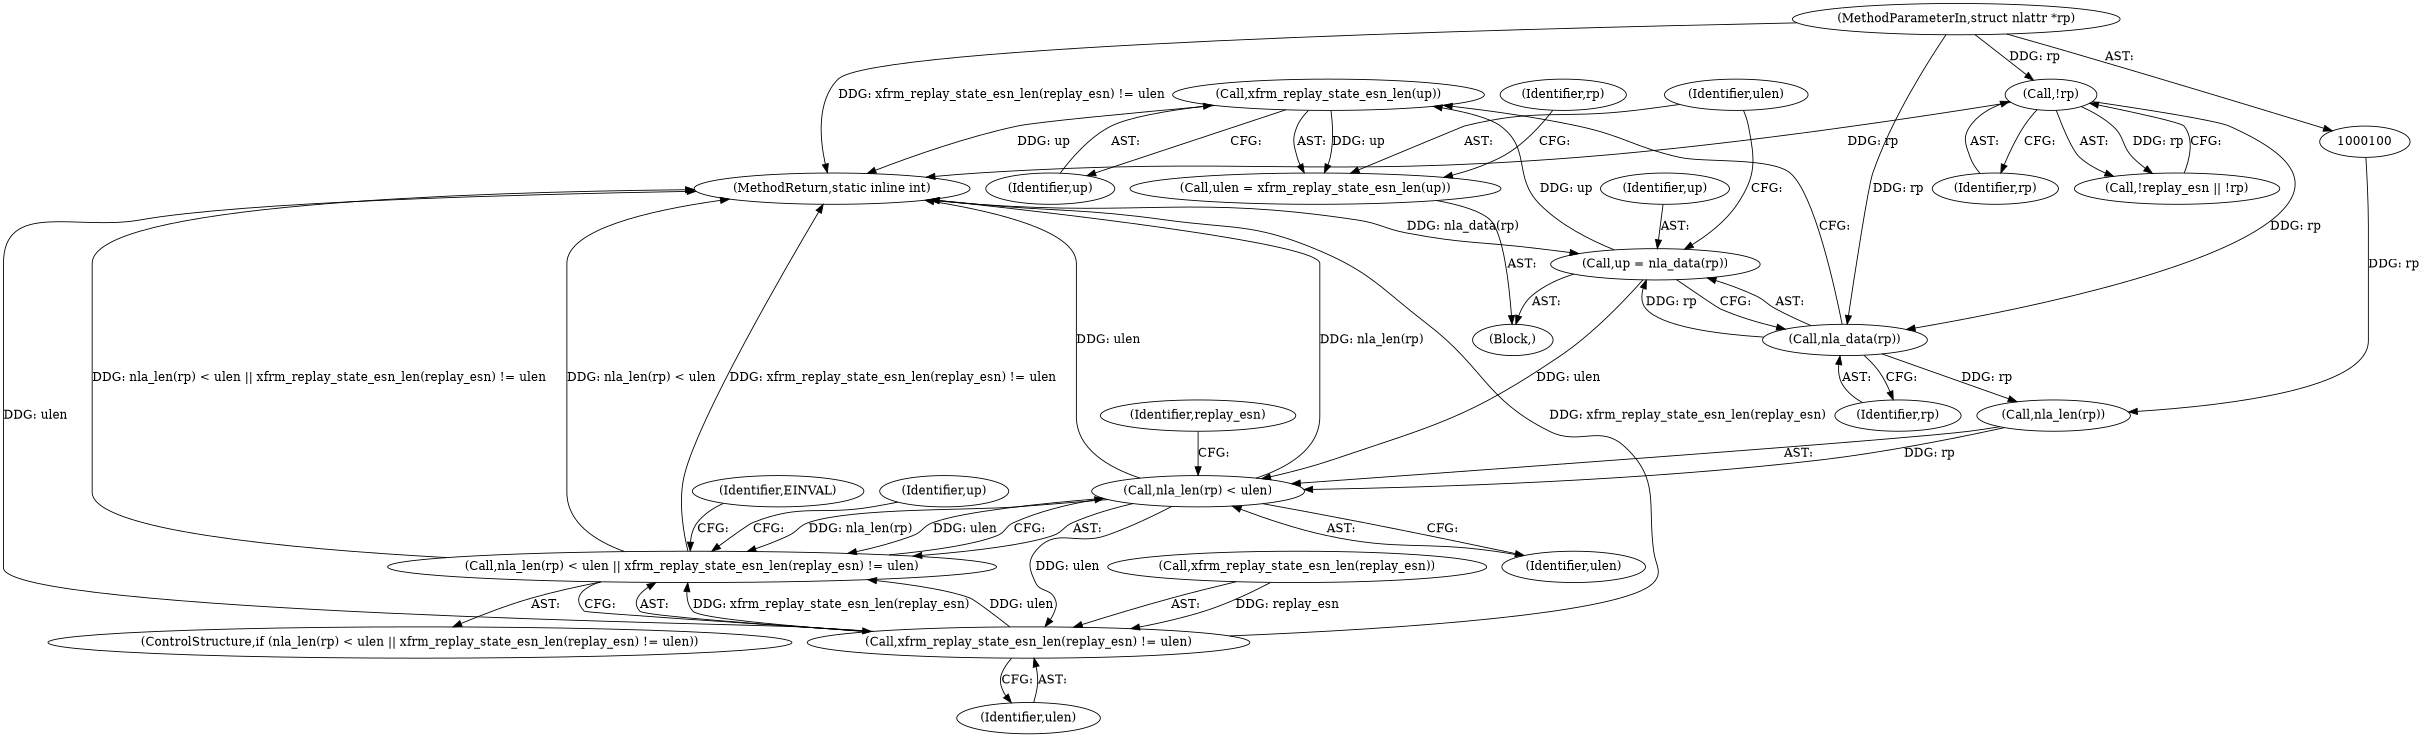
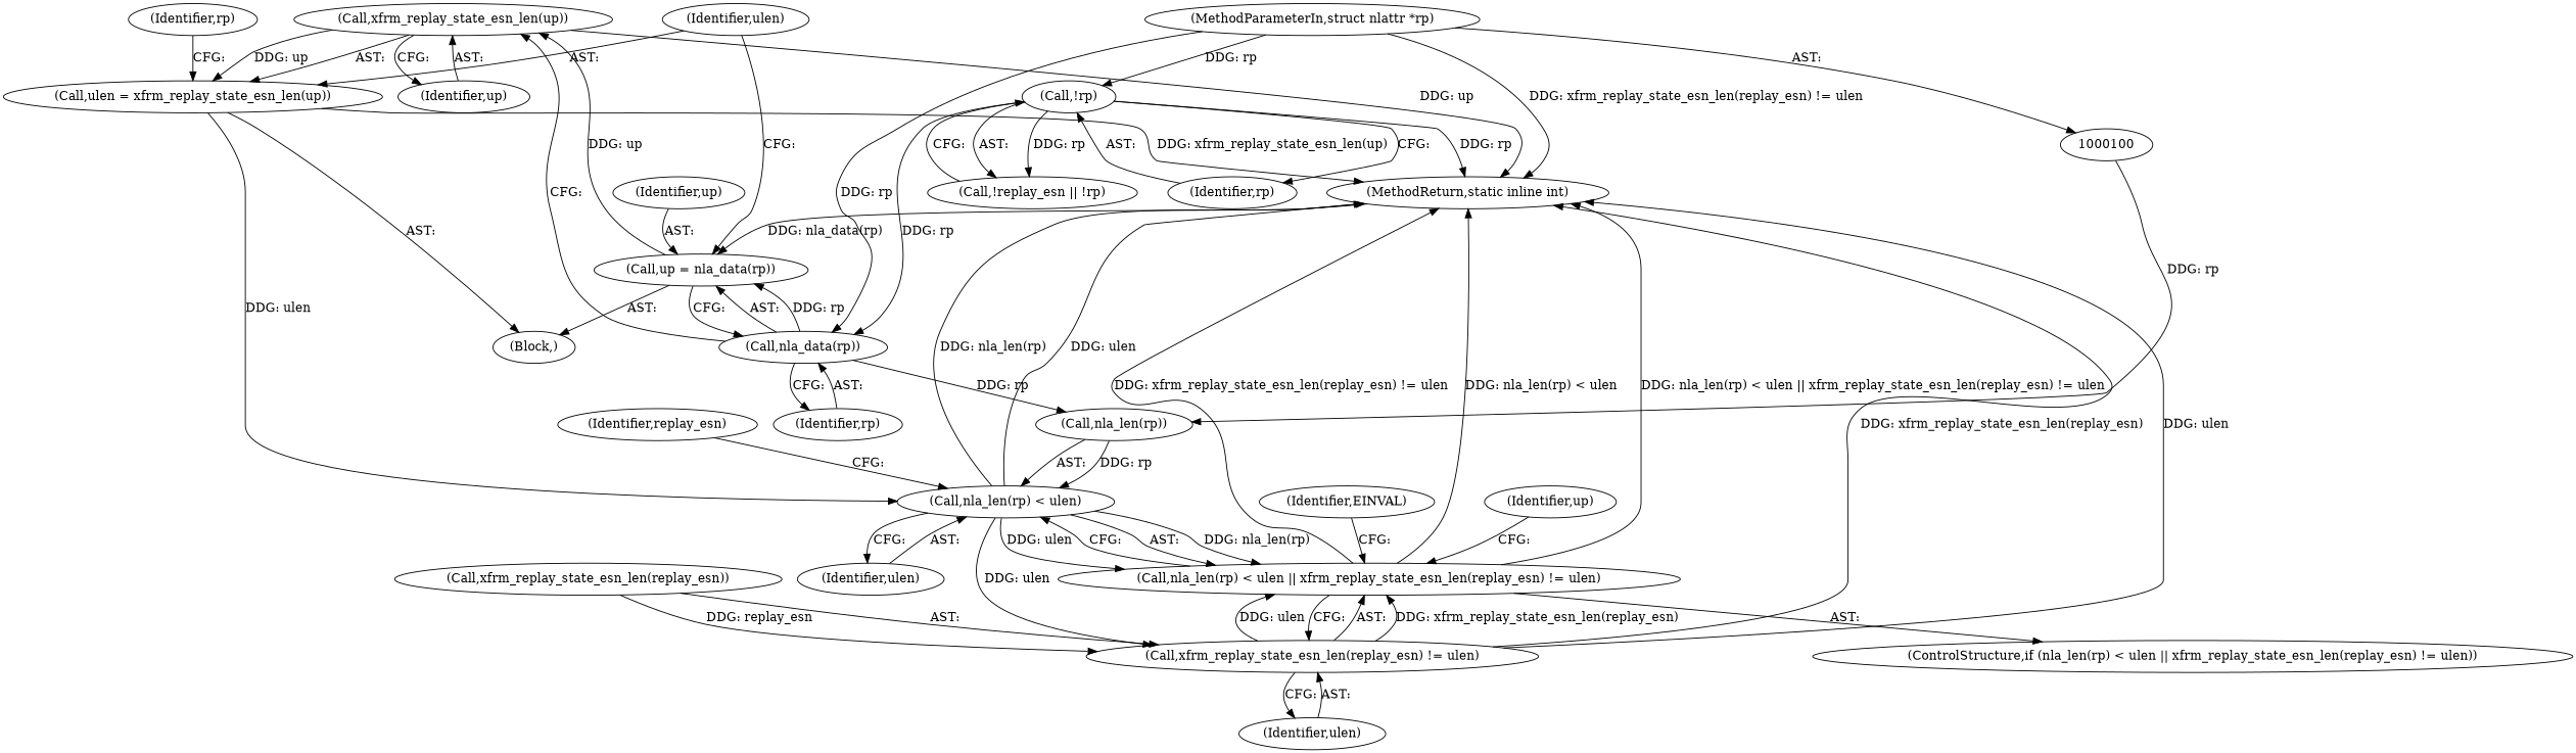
  digraph {
    n1 [label="(Call,xfrm_replay_state_esn_len(up))"]
    n2 [label="(Call,ulen = xfrm_replay_state_esn_len(up))"]
    n3 [label="(Identifier,up)"]
    n4 [label="(MethodReturn,static inline int)"]
    n5 [label="(Block,)"]
    n6 [label="(Call,nla_len(rp) < ulen)"]
    n7 [label="(Call,up = nla_data(rp))"]
    n8 [label="(Call,nla_data(rp))"]
    n9 [label="(Call,nla_len(rp))"]
    n10 [label="(Identifier,rp)"]
    n11 [label="(Call,!rp)"]
    n12 [label="(Call,!replay_esn || !rp)"]
    n13 [label="(Identifier,rp)"]
    n14 [label="(MethodParameterIn,struct nlattr *rp)"]
    1000100
    n16 [label="(Call,nla_len(rp) < ulen || xfrm_replay_state_esn_len(replay_esn) != ulen)"]
    n17 [label="(Call,xfrm_replay_state_esn_len(replay_esn) != ulen)"]
    n18 [label="(Identifier,ulen)"]
    n19 [label="(ControlStructure,if (nla_len(rp) < ulen || xfrm_replay_state_esn_len(replay_esn) != ulen))"]
    n20 [label="(Identifier,ulen)"]
    n21 [label="(Identifier,EINVAL)"]
    n22 [label="(Identifier,ulen)"]
    n23 [label="(Identifier,rp)"]
    n24 [label="(Call,xfrm_replay_state_esn_len(replay_esn))"]
    n25 [label="(Identifier,up)"]
    n26 [label="(Identifier,up)"]
    n27 [label="(Identifier,replay_esn)"]
    n1 -> n2 [label="AST: "]
    n1 -> n2 [label="DDG: up"]
    n1 -> n3 [label="CFG: "]
    n1 -> n4 [label="DDG: up"]
+   n2 -> n4 [label="DDG: xfrm_replay_state_esn_len(up)"]
    n2 -> n5 [label="AST: "]
-   n7 -> n6 [label="DDG: ulen"]
+   n2 -> n6 [label="DDG: ulen"]
    n3 -> n1 [label="AST: "]
    n4 -> n7 [label="DDG: nla_data(rp)"]
    n6 -> n4 [label="DDG: nla_len(rp)"]
    n6 -> n4 [label="DDG: ulen"]
    n6 -> n16 [label="AST: "]
    n6 -> n16 [label="DDG: nla_len(rp)"]
    n6 -> n16 [label="DDG: ulen"]
    n6 -> n17 [label="DDG: ulen"]
    n6 -> n18 [label="CFG: "]
    n7 -> n1 [label="DDG: up"]
    n7 -> n5 [label="AST: "]
    n7 -> n8 [label="CFG: "]
    n8 -> n1 [label="CFG: "]
    n8 -> n7 [label="AST: "]
    n8 -> n7 [label="DDG: rp"]
    n8 -> n9 [label="DDG: rp"]
    n8 -> n10 [label="CFG: "]
    n9 -> n6 [label="AST: "]
    n9 -> n6 [label="DDG: rp"]
    n10 -> n8 [label="AST: "]
    n11 -> n4 [label="DDG: rp"]
    n11 -> n8 [label="DDG: rp"]
    n11 -> n12 [label="AST: "]
    n11 -> n12 [label="DDG: rp"]
    n11 -> n13 [label="CFG: "]
    n12 -> n11 [label="CFG: "]
    n13 -> n11 [label="AST: "]
    n14 -> n4 [label="DDG: xfrm_replay_state_esn_len(replay_esn) != ulen"]
    n14 -> n8 [label="DDG: rp"]
    n14 -> n11 [label="DDG: rp"]
    n14 -> 1000100 [label="AST: "]
    1000100 -> n9 [label="DDG: rp"]
    n16 -> n4 [label="DDG: xfrm_replay_state_esn_len(replay_esn) != ulen"]
    n16 -> n4 [label="DDG: nla_len(rp) < ulen || xfrm_replay_state_esn_len(replay_esn) != ulen"]
    n16 -> n4 [label="DDG: nla_len(rp) < ulen"]
    n16 -> n6 [label="CFG: "]
    n16 -> n17 [label="CFG: "]
    n16 -> n19 [label="AST: "]
    n17 -> n4 [label="DDG: xfrm_replay_state_esn_len(replay_esn)"]
    n17 -> n4 [label="DDG: ulen"]
    n17 -> n16 [label="AST: "]
    n17 -> n16 [label="DDG: xfrm_replay_state_esn_len(replay_esn)"]
    n17 -> n16 [label="DDG: ulen"]
    n17 -> n20 [label="CFG: "]
    n18 -> n6 [label="AST: "]
    n20 -> n17 [label="AST: "]
    n21 -> n16 [label="CFG: "]
    n22 -> n2 [label="AST: "]
    n22 -> n7 [label="CFG: "]
    n23 -> n2 [label="CFG: "]
    n24 -> n17 [label="AST: "]
    n24 -> n17 [label="DDG: replay_esn"]
    n25 -> n16 [label="CFG: "]
    n26 -> n7 [label="AST: "]
    n27 -> n6 [label="CFG: "]
  }
